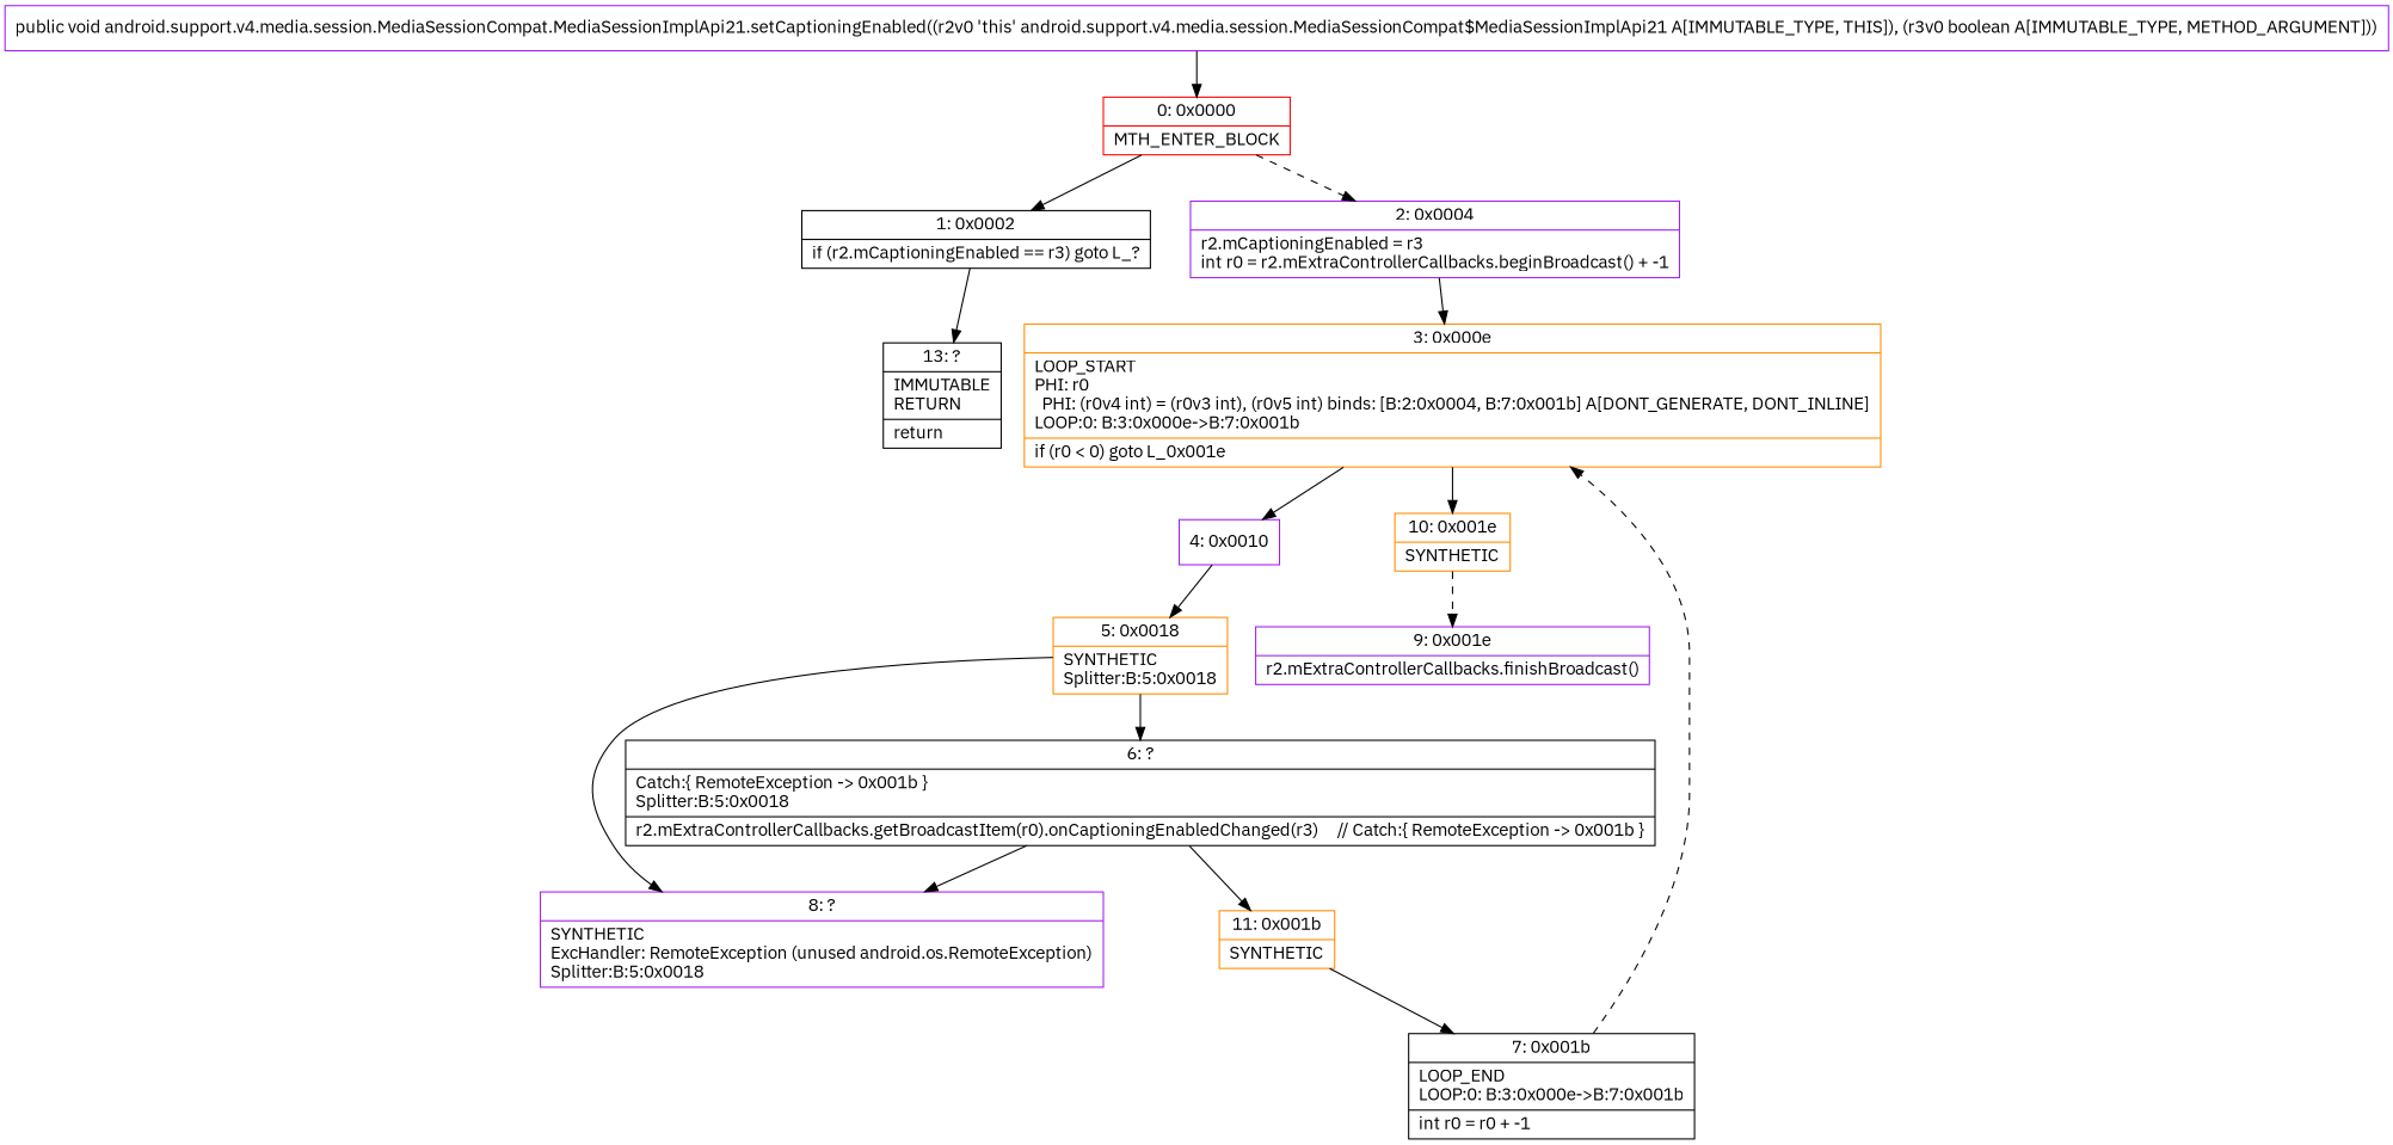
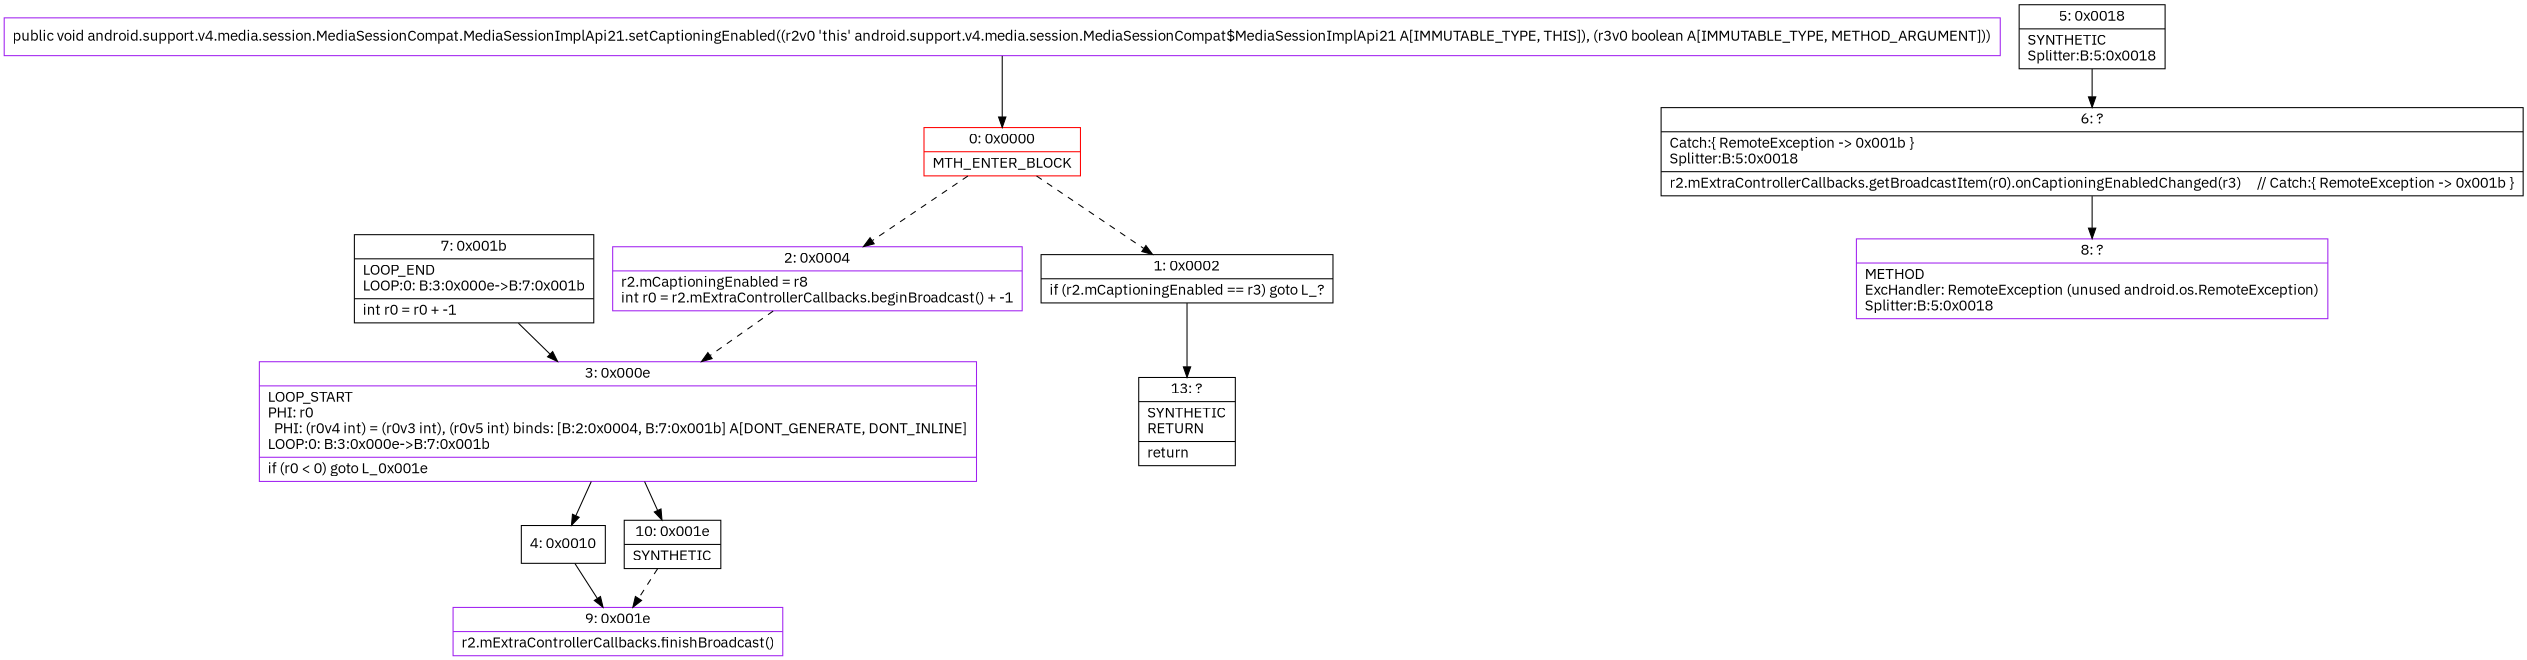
  digraph {
    fontname="IBM Plex Sans"
    node [color=black fontname="IBM Plex Sans" shape=record]
    edge [fontname="IBM Plex Sans"]
    n1 [color=red label="{0\:\ 0x0000|MTH_ENTER_BLOCK\l}"]
    n2 [label="{1\:\ 0x0002|if (r2.mCaptioningEnabled == r3) goto L_?\l}"]
-   n3 [color=purple label="{2\:\ 0x0004|r2.mCaptioningEnabled = r3\lint r0 = r2.mExtraControllerCallbacks.beginBroadcast() + \-1\l}"]
-   n4 [label="{13\:\ ?|IMMUTABLE\lRETURN\l|return\l}"]
-   n5 [color=darkorange label="{3\:\ 0x000e|LOOP_START\lPHI: r0 \l  PHI: (r0v4 int) = (r0v3 int), (r0v5 int) binds: [B:2:0x0004, B:7:0x001b] A[DONT_GENERATE, DONT_INLINE]\lLOOP:0: B:3:0x000e\-\>B:7:0x001b\l|if (r0 \< 0) goto L_0x001e\l}"]
-   n6 [color=purple label="{4\:\ 0x0010}"]
-   n7 [color=darkorange label="{10\:\ 0x001e|SYNTHETIC\l}"]
-   n8 [color=darkorange label="{5\:\ 0x0018|SYNTHETIC\lSplitter:B:5:0x0018\l}"]
+   n3 [color=purple label="{2\:\ 0x0004|r2.mCaptioningEnabled = r8\lint r0 = r2.mExtraControllerCallbacks.beginBroadcast() + \-1\l}"]
+   n4 [label="{13\:\ ?|SYNTHETIC\lRETURN\l|return\l}"]
+   n5 [color=purple label="{3\:\ 0x000e|LOOP_START\lPHI: r0 \l  PHI: (r0v4 int) = (r0v3 int), (r0v5 int) binds: [B:2:0x0004, B:7:0x001b] A[DONT_GENERATE, DONT_INLINE]\lLOOP:0: B:3:0x000e\-\>B:7:0x001b\l|if (r0 \< 0) goto L_0x001e\l}"]
+   n6 [label="{4\:\ 0x0010}"]
+   n7 [label="{10\:\ 0x001e|SYNTHETIC\l}"]
+   n8 [label="{5\:\ 0x0018|SYNTHETIC\lSplitter:B:5:0x0018\l}"]
    n9 [color=purple label="{9\:\ 0x001e|r2.mExtraControllerCallbacks.finishBroadcast()\l}"]
    n10 [label="{6\:\ ?|Catch:\{ RemoteException \-\> 0x001b \}\lSplitter:B:5:0x0018\l|r2.mExtraControllerCallbacks.getBroadcastItem(r0).onCaptioningEnabledChanged(r3)     \/\/ Catch:\{ RemoteException \-\> 0x001b \}\l}"]
-   n11 [color=purple label="{8\:\ ?|SYNTHETIC\lExcHandler: RemoteException (unused android.os.RemoteException)\lSplitter:B:5:0x0018\l}"]
-   n12 [color=darkorange label="{11\:\ 0x001b|SYNTHETIC\l}"]
+   n11 [color=purple label="{8\:\ ?|METHOD\lExcHandler: RemoteException (unused android.os.RemoteException)\lSplitter:B:5:0x0018\l}"]
    n13 [label="{7\:\ 0x001b|LOOP_END\lLOOP:0: B:3:0x000e\-\>B:7:0x001b\l|int r0 = r0 + \-1\l}"]
    n14 [color=purple label="{public void android.support.v4.media.session.MediaSessionCompat.MediaSessionImplApi21.setCaptioningEnabled((r2v0 'this' android.support.v4.media.session.MediaSessionCompat$MediaSessionImplApi21 A[IMMUTABLE_TYPE, THIS]), (r3v0 boolean A[IMMUTABLE_TYPE, METHOD_ARGUMENT])) }"]
-   n1 -> n2
+   n1 -> n2 [style=dashed]
    n1 -> n3 [style=dashed]
    n2 -> n4
-   n3 -> n5
+   n3 -> n5 [style=dashed]
    n5 -> n6 [style=solid]
    n5 -> n7
-   n6 -> n8
+   n6 -> n9
    n7 -> n9 [style=dashed]
    n8 -> n10
-   n8 -> n11
    n10 -> n11
-   n10 -> n12
-   n12 -> n13
-   n13 -> n5 [style=dashed]
+   n13 -> n5
    n14 -> n1
  }
